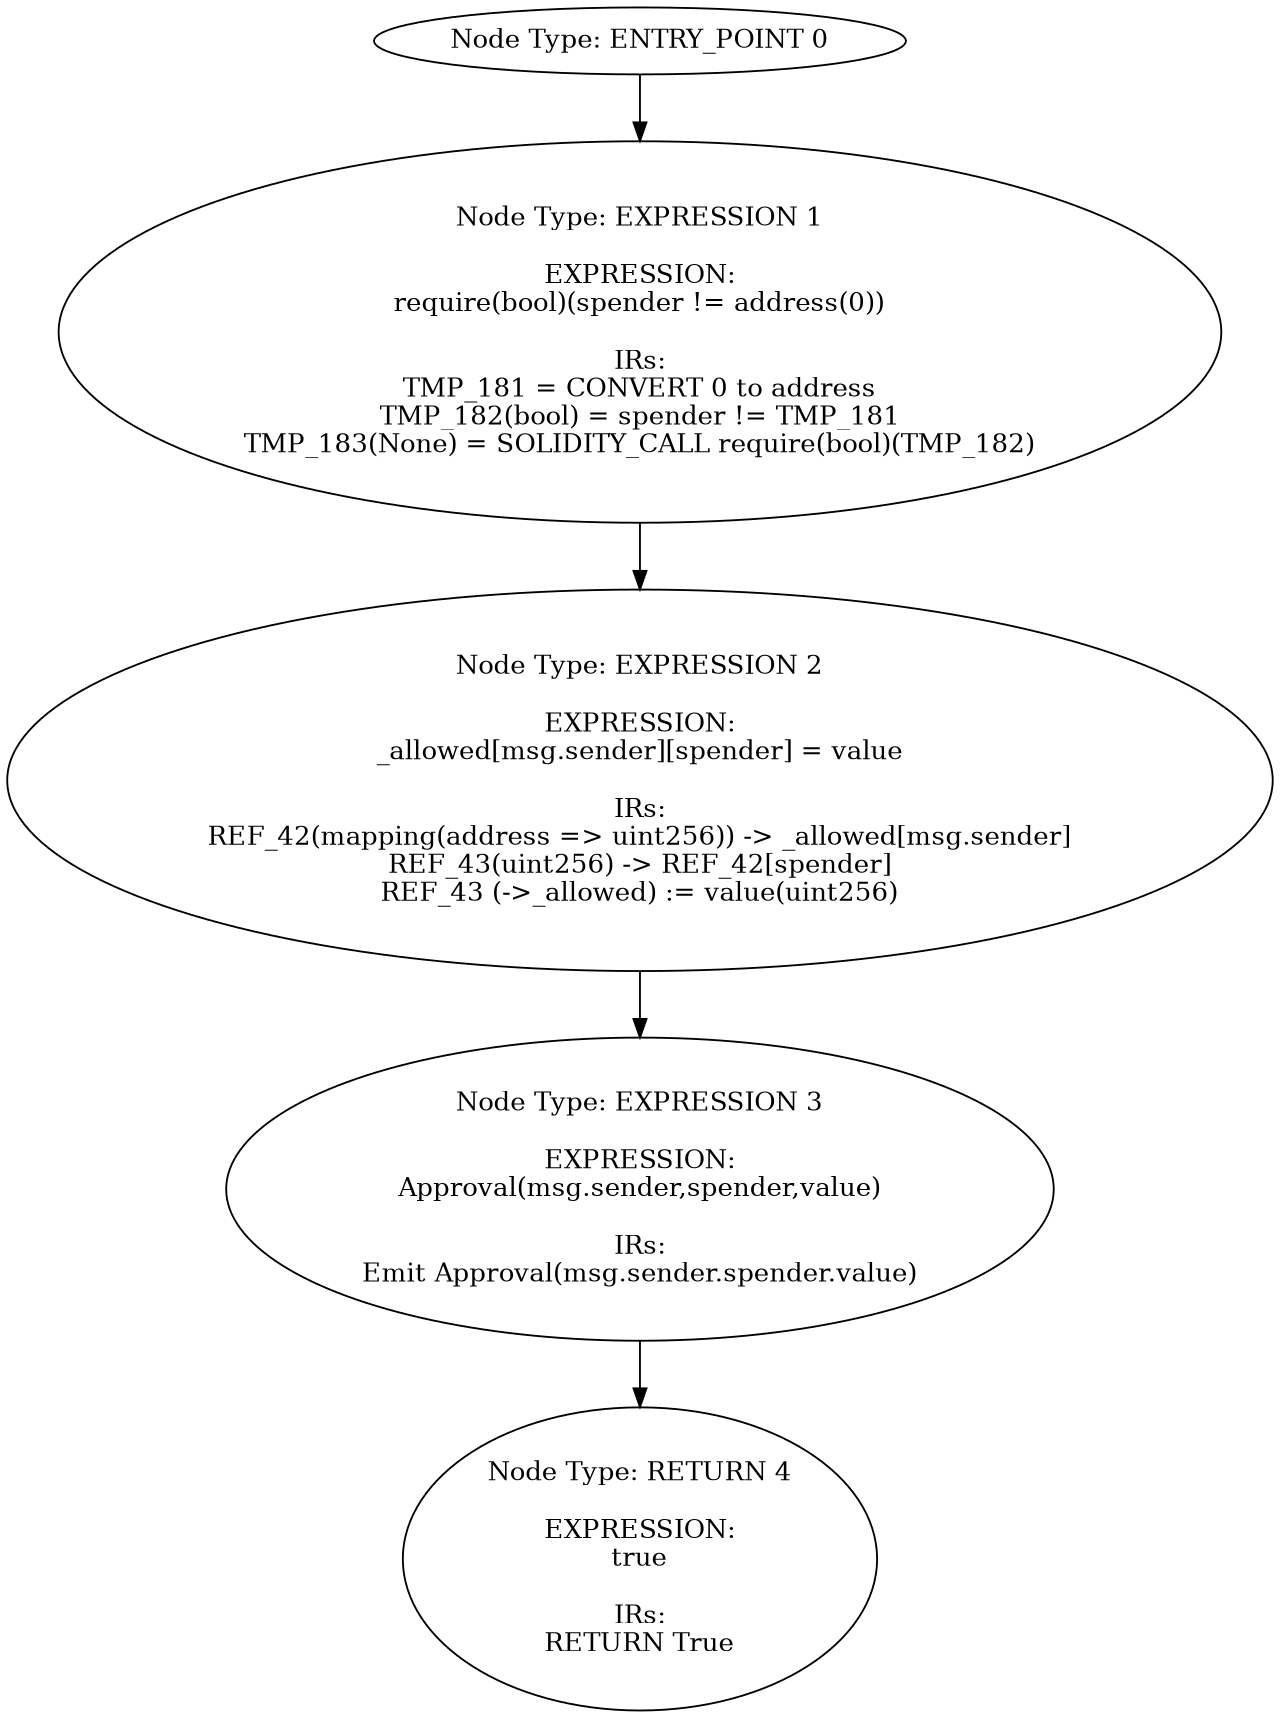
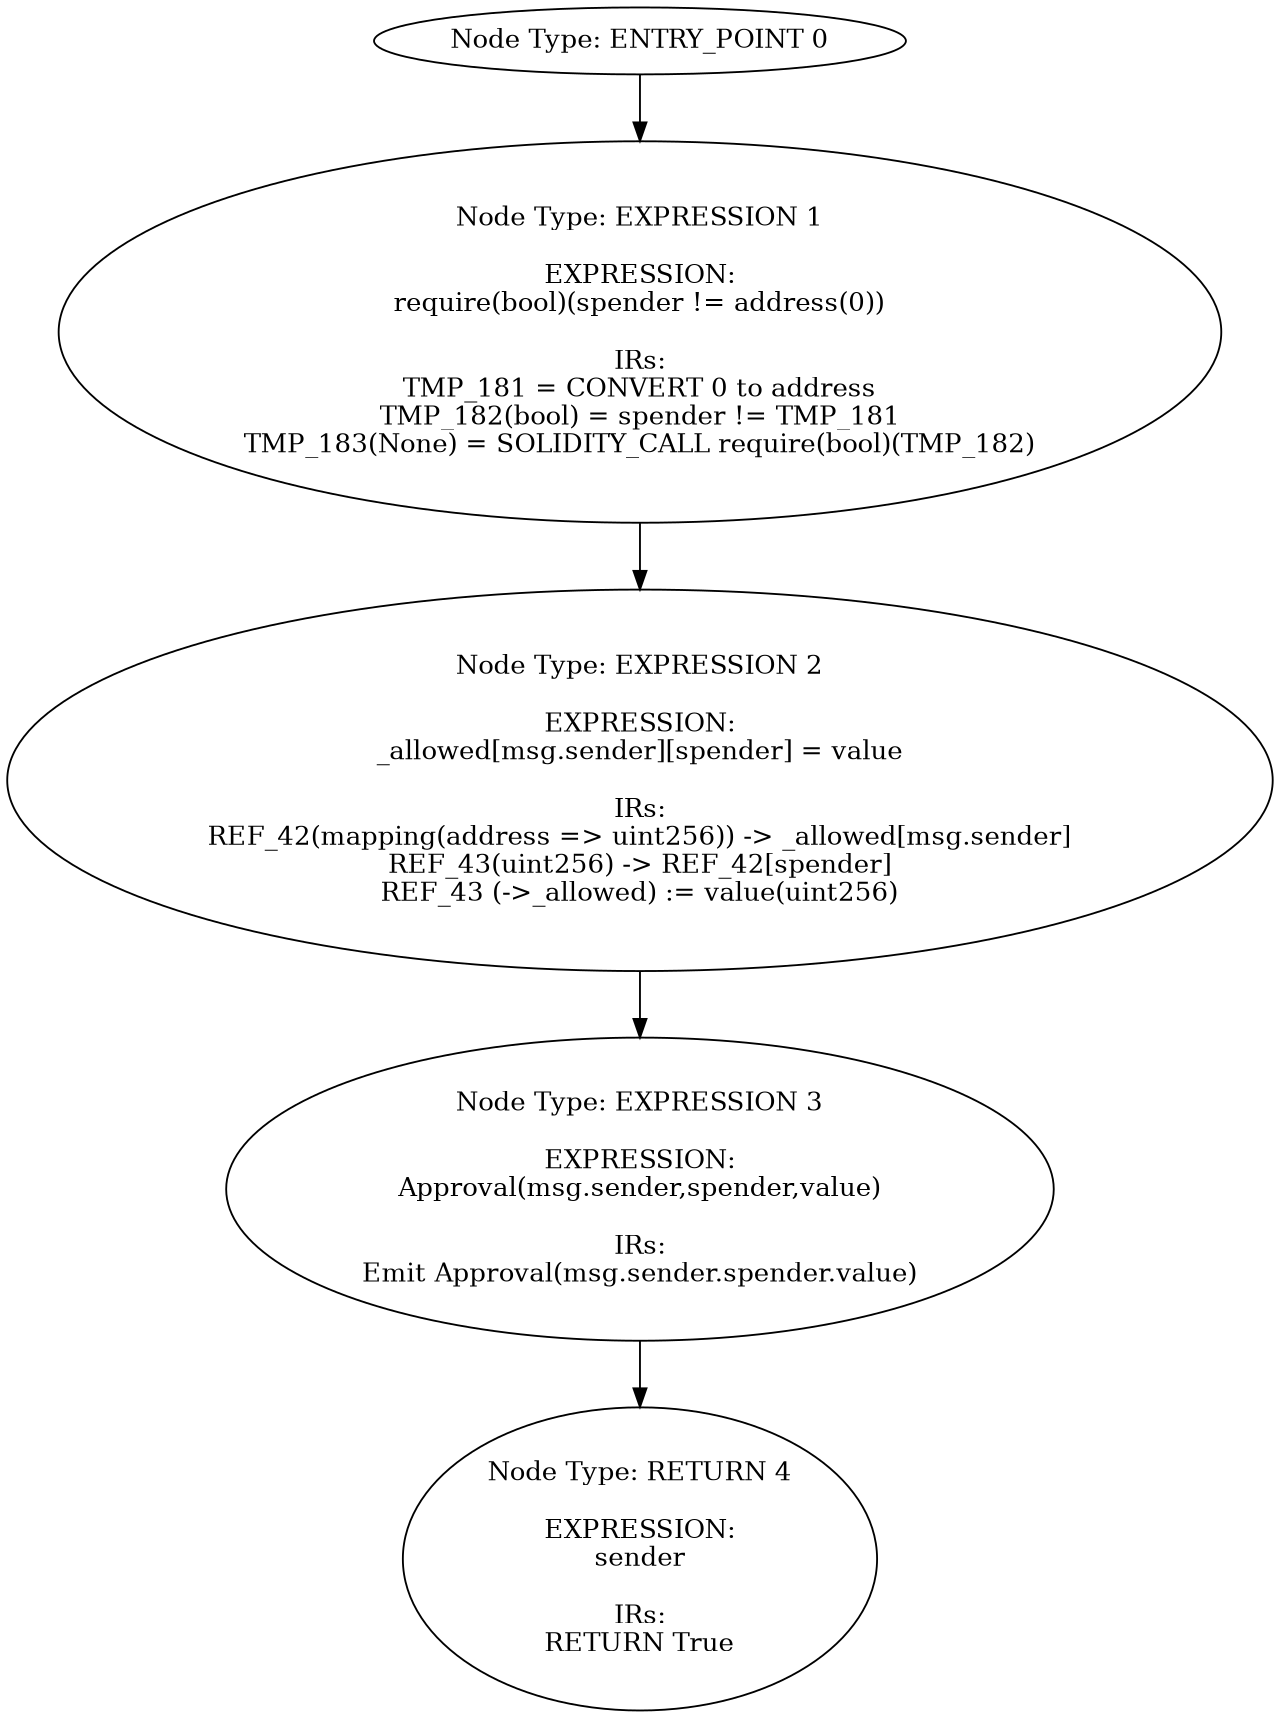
  digraph {
    n1 [label="Node Type: ENTRY_POINT 0\n"]
    n2 [label="Node Type: EXPRESSION 1\n\nEXPRESSION:\nrequire(bool)(spender != address(0))\n\nIRs:\nTMP_181 = CONVERT 0 to address\nTMP_182(bool) = spender != TMP_181\nTMP_183(None) = SOLIDITY_CALL require(bool)(TMP_182)"]
    n3 [label="Node Type: EXPRESSION 2\n\nEXPRESSION:\n_allowed[msg.sender][spender] = value\n\nIRs:\nREF_42(mapping(address => uint256)) -> _allowed[msg.sender]\nREF_43(uint256) -> REF_42[spender]\nREF_43 (->_allowed) := value(uint256)"]
    n4 [label="Node Type: EXPRESSION 3\n\nEXPRESSION:\nApproval(msg.sender,spender,value)\n\nIRs:\nEmit Approval(msg.sender.spender.value)"]
-   n5 [label="Node Type: RETURN 4\n\nEXPRESSION:\ntrue\n\nIRs:\nRETURN True"]
+   n5 [label="Node Type: RETURN 4\n\nEXPRESSION:\nsender\n\nIRs:\nRETURN True"]
    n1 -> n2
    n2 -> n3
    n3 -> n4
    n4 -> n5
  }
